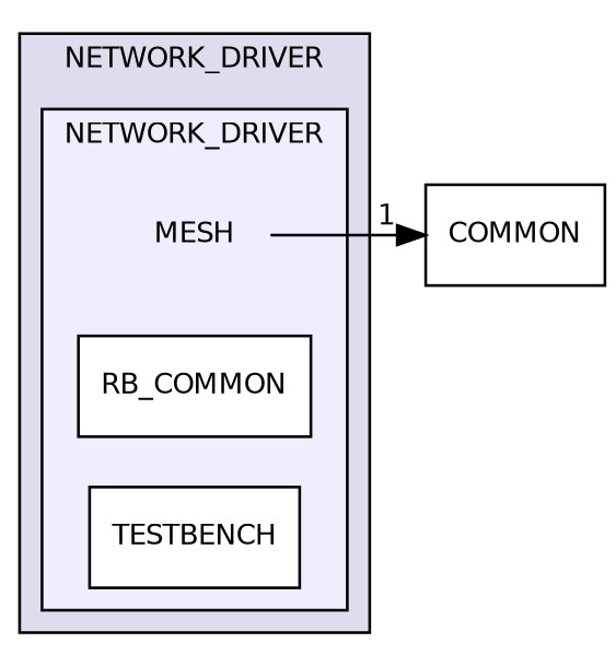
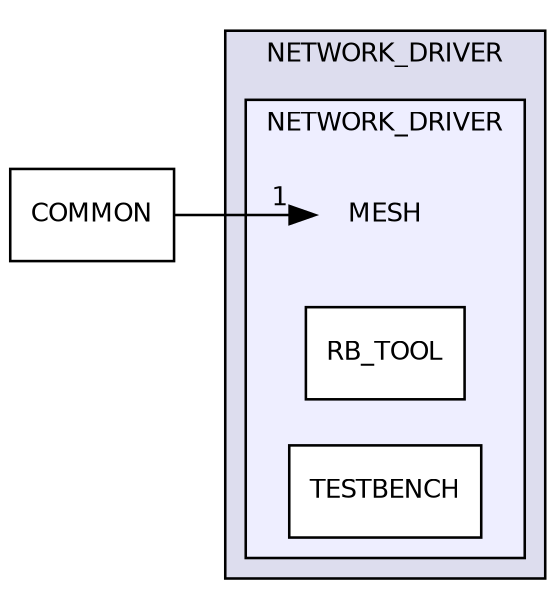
  digraph {
    compound=true
    rankdir=LR
    node [fontname=Helvetica fontsize=10 shape=box]
    n1 [label=MESH shape=plaintext]
-   n2 [color=black fillcolor=white label=RB_COMMON style=filled]
+   n2 [color=black fillcolor=white label=RB_TOOL style=filled]
    n3 [color=black fillcolor=white label=TESTBENCH style=filled]
    n4 [label=COMMON]
    subgraph cluster_1 {
      bgcolor="#ddddee"
      fontname=Helvetica
      fontsize=10
      label=NETWORK_DRIVER
      pencolor=black
      subgraph cluster_2 {
        bgcolor="#eeeeff"
        fontname=Helvetica
        fontsize=10
        pencolor=black
        n1
        n2
        n3
      }
    }
-   n1 -> n4 [headlabel=1 labeldistance=1.5 labelfontname=Helvetica labelfontsize=10]
+   n4 -> n1 [headlabel=1 labeldistance=1.5 labelfontname=Helvetica labelfontsize=10]
  }
